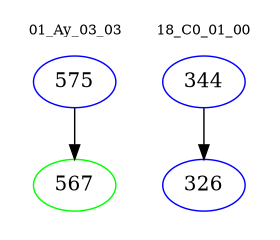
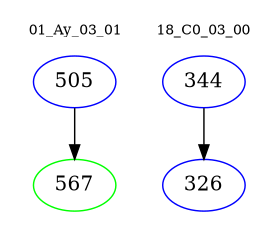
  digraph {
    fontname="DejaVu Serif"
    node [color=blue fontname="DejaVu Serif"]
    edge [color=black fontname="DejaVu Serif"]
-   n1 [label=575]
+   n1 [label=505]
    n2 [color=green label=567]
    n3 [label=344]
    n4 [label=326]
    subgraph cluster_1 {
      color=white
      fontsize=10
-     label="01_Ay_03_03"
+     label="01_Ay_03_01"
      n1
      n2
    }
    subgraph cluster_2 {
      color=white
      fontsize=10
-     label="18_C0_01_00"
+     label="18_C0_03_00"
      n3
      n4
    }
    n1 -> n2
    n3 -> n4
  }
